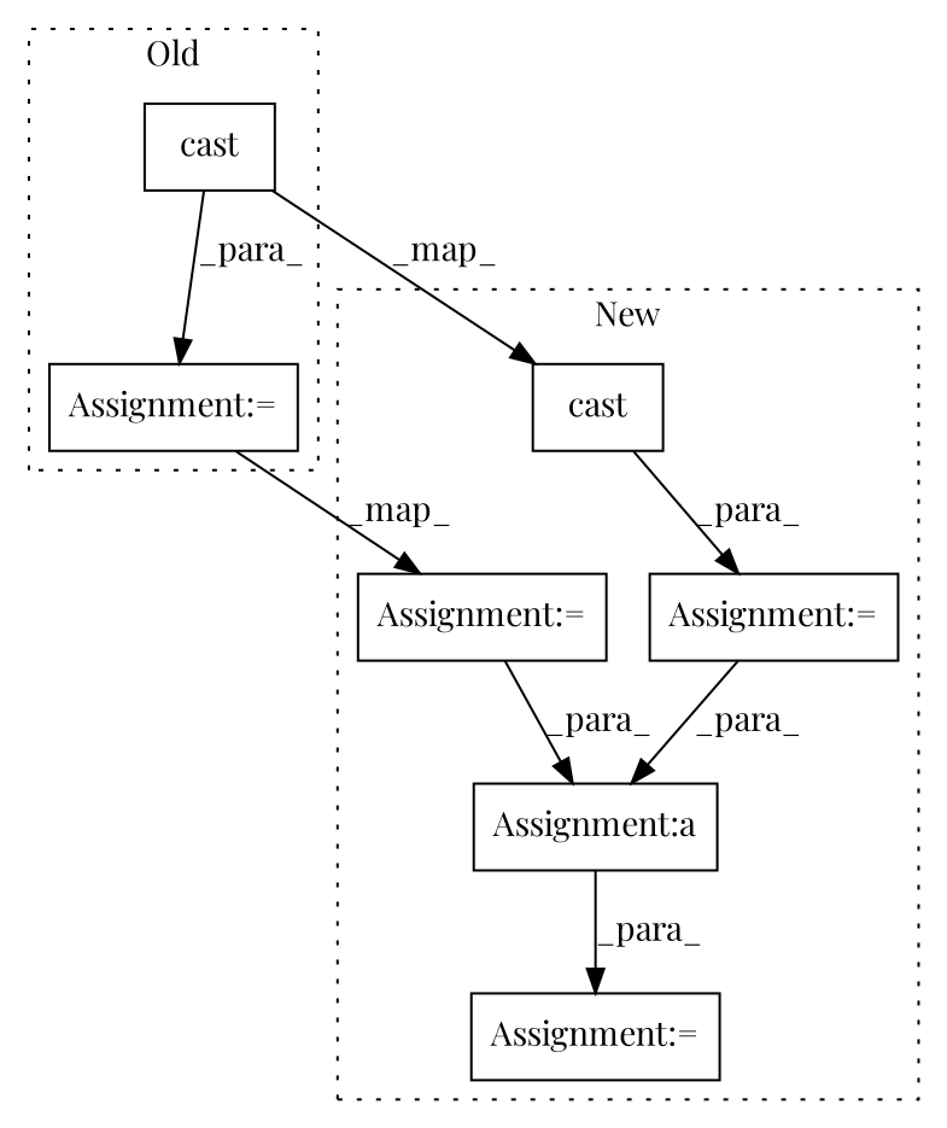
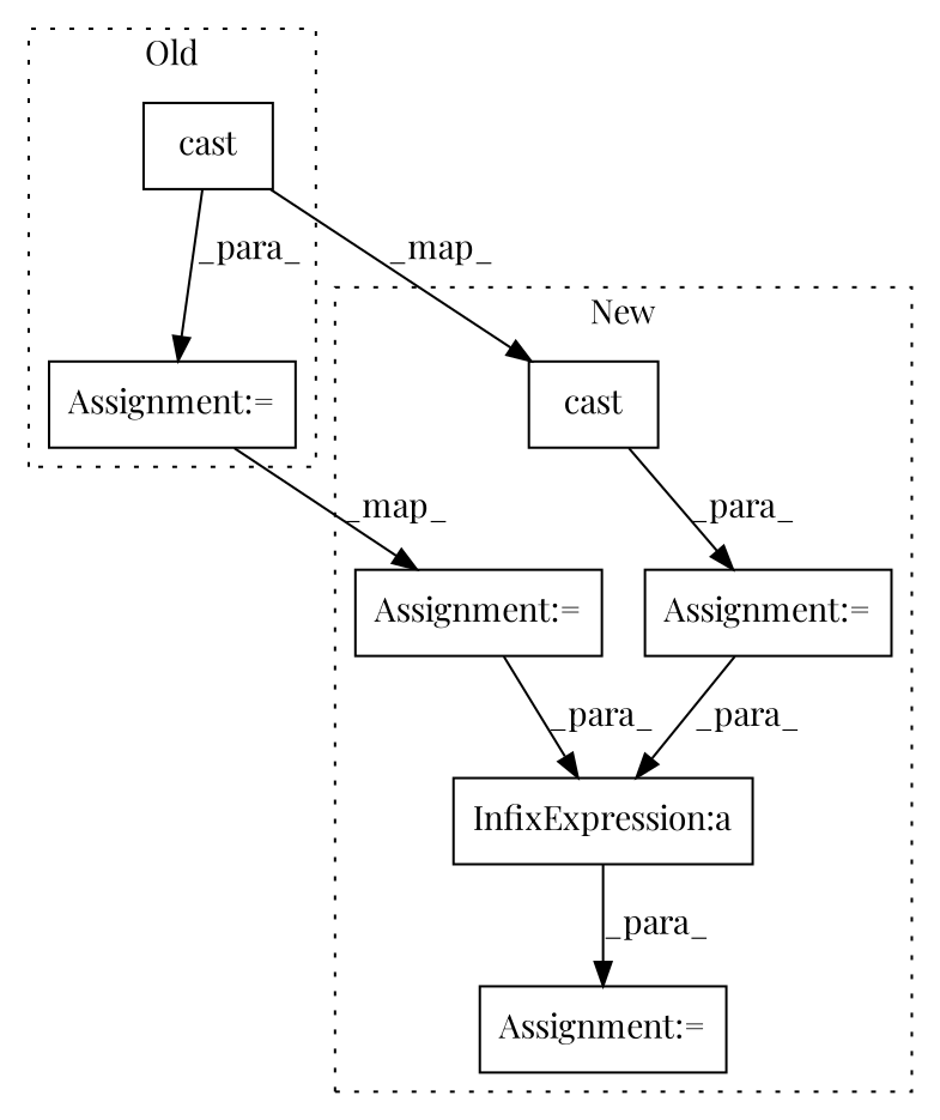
  digraph {
    fontname="Playfair Display"
    node [a=7 l=1 shape=box fontname="Playfair Display"]
    edge [fontname="Playfair Display"]
    n1 [a=32 l="5,1" label=cast s="13083,13146"]
    n2 [label="Assignment:=" s=13010]
    n3 [a=32 l="5,1" label=cast s="12973,12993"]
    n4 [label="Assignment:=" s=13298]
    n5 [label="Assignment:=" s=12939]
-   n6 [a=27 l=3 label="Assignment:a" s=13151]
+   n6 [a=27 l=3 label="InfixExpression:a" s=13151]
    n7 [label="Assignment:=" s=12790]
    subgraph cluster_1 {
      label=Old
      style=dotted
      n1
      n2
    }
    subgraph cluster_2 {
      label=New
      style=dotted
      n3
      n4
      n5
      n6
      n7
    }
    n1 -> n2 [label=_para_]
    n1 -> n3 [label=_map_]
    n2 -> n7 [label=_map_]
    n3 -> n5 [label=_para_]
    n5 -> n6 [label=_para_]
    n6 -> n4 [label=_para_]
    n7 -> n6 [label=_para_]
  }
